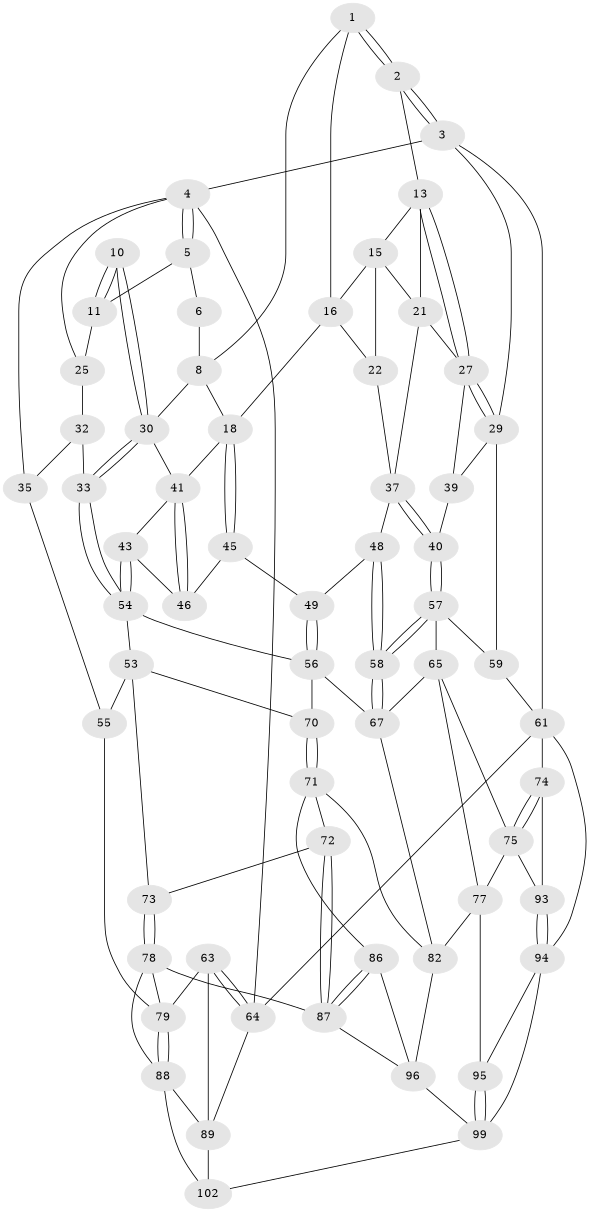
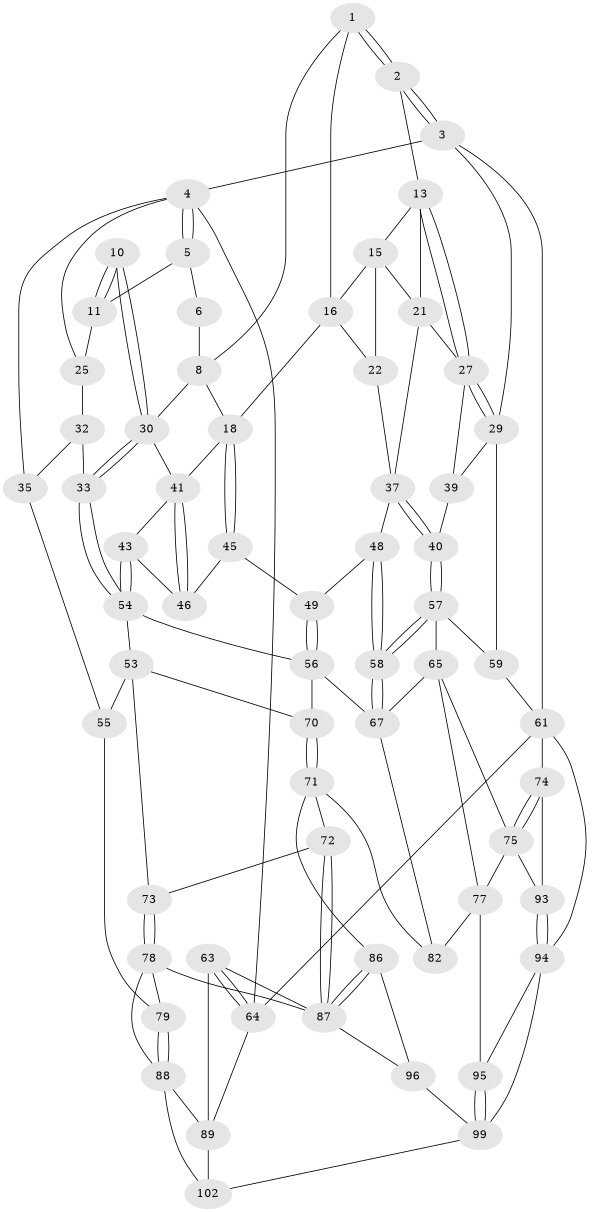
  graph {
    node [color=gray90 style=filled]
    1 [super="+7"]
    2
    8 [super="+20"]
    16 [super="+17"]
    3
    13 [super="+14"]
    18 [super="+19"]
    30 [super="+31"]
    22
    4 [super="+26"]
    29 [super="+51"]
    61 [super="+62"]
    15 [super="+21"]
    n14 [label=21 super="+24"]
    27 [super="+28"]
    5
    25
    35 [super="+36"]
    64
    39
    59
    74
    94 [super="+98"]
    6 [super="+9"]
    11 [super="+12"]
    32 [super="+34"]
    55
    89 [super="+92"]
    10
    41 [super="+42"]
    45 [super="+50"]
    33
    37 [super="+38"]
    43
    46 [super="+47"]
    49
    40
    48
    n39 [label=54 super="+52"]
    53 [super="+54"]
    56 [super="+69"]
    79 [super="+80"]
    63 [super="+81"]
    57 [super="+60"]
    58
    65 [super="+66"]
    70
    73
    67 [super="+68"]
    71 [super="+83"]
    78 [super="+91"]
    88 [super="+97"]
    82 [super="+85"]
    75 [super="+76"]
    77 [super="+84"]
    93
    95
    99 [super="+100"]
    102
    96 [super="+101"]
    72
    86
    87 [super="+90"]
    1 -- 2
    1 -- 2
    1 -- 8
    1 -- 16
    2 -- 3
    2 -- 3
    2 -- 13
    8 -- 18
    8 -- 30
    16 -- 18
    16 -- 22
    3 -- 4
    3 -- 29
    3 -- 61
    13 -- 15
    13 -- n14
    13 -- 27
    13 -- 27
    18 -- 41
    18 -- 45
    18 -- 45
    30 -- 41
    30 -- 33
    30 -- 33
    22 -- 37
    4 -- 5
    4 -- 5
    4 -- 25
    4 -- 35
    4 -- 64
    29 -- 39
    29 -- 59
    61 -- 64
    61 -- 74
    61 -- 94
    15 -- 16
    15 -- 22
    15 -- n14
    n14 -- 27
    n14 -- 37
    27 -- 29
    27 -- 29
    27 -- 39
    5 -- 6
    5 -- 11
    25 -- 32
    35 -- 55
    64 -- 89
    39 -- 40
    59 -- 61
    74 -- 75
    74 -- 75
    74 -- 93
    94 -- 95
    94 -- 99
    6 -- 8
    11 -- 25
    32 -- 35
    32 -- 33
    55 -- 79
    89 -- 102
    10 -- 30
    10 -- 30
    10 -- 11
    10 -- 11
    41 -- 43
    41 -- 46
    41 -- 46
    45 -- 46 [weight=2]
    45 -- 49
    33 -- n39
    33 -- n39
    37 -- 40
    37 -- 40
    37 -- 48
    43 -- 46
    43 -- n39
    43 -- n39
    49 -- 56
    49 -- 56
    40 -- 57
    40 -- 57
    48 -- 49
    48 -- 58
    48 -- 58
    n39 -- 53
    n39 -- 56
    53 -- 55
    53 -- 70
    53 -- 73
    56 -- 70
    56 -- 67
    79 -- 88
    79 -- 88
    63 -- 64
    63 -- 64
    63 -- 89
-   63 -- 79
+   63 -- 87
    57 -- 59
    57 -- 58
    57 -- 58
    57 -- 65
    58 -- 67
    58 -- 67
    65 -- 67
    65 -- 75
    65 -- 77
    70 -- 71
    70 -- 71
    73 -- 78
    73 -- 78
    67 -- 82
    71 -- 82
    71 -- 72
    71 -- 86
    78 -- 79
    78 -- 88
    78 -- 87
    88 -- 89
    88 -- 102
-   82 -- 96
    75 -- 77
    75 -- 93
    77 -- 82
    77 -- 95
    93 -- 94
    93 -- 94
    95 -- 99
    95 -- 99
    99 -- 102
    96 -- 99
    72 -- 73
    72 -- 87
    72 -- 87
    86 -- 96
    86 -- 87
    86 -- 87
    87 -- 96
  }
